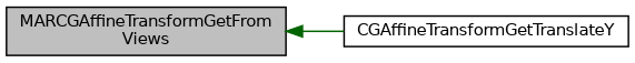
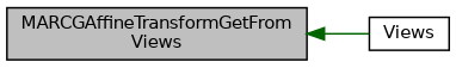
  digraph {
    rankdir=LR
    node [color=black fontname=Helvetica fontsize=10 shape=record style=filled]
    n1 [fillcolor=grey75 fontcolor=black height=0.2 label="MARCGAffineTransformGetFrom\lViews" width=0.4]
-   n2 [fillcolor=white height=0.2 label=CGAffineTransformGetTranslateY width=0.4]
+   n2 [fillcolor=white height=0.2 label=Views width=0.4]
    n1 -> n2 [color=darkgreen dir=back fontname=Helvetica fontsize=10 labelfontname=Helvetica labelfontsize=10 style=solid]
  }
